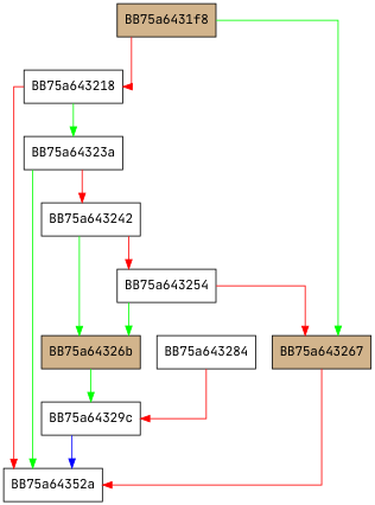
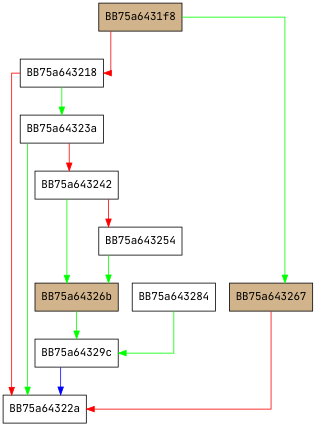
  digraph {
    fontname="JetBrains Mono"
    splines=ortho
    node [fillcolor=white fontname="JetBrains Mono" shape=box style=filled]
    edge [color=red fontname="JetBrains Mono"]
    BB75a6431f8 [fillcolor=tan]
    BB75a643267 [fillcolor=tan]
    BB75a643218
-   BB75a64322a [label=BB75a64352a]
+   BB75a64322a
    BB75a64323a
    BB75a643242
    BB75a64326b [fillcolor=tan]
    BB75a643254
    BB75a64329c
    BB75a643284
    BB75a6431f8 -> BB75a643267 [color=green]
    BB75a6431f8 -> BB75a643218
    BB75a643267 -> BB75a64322a
    BB75a643218 -> BB75a64322a
    BB75a643218 -> BB75a64323a [color=green]
    BB75a64323a -> BB75a64322a [color=green]
    BB75a64323a -> BB75a643242
    BB75a643242 -> BB75a64326b [color=green]
    BB75a643242 -> BB75a643254
    BB75a64326b -> BB75a64329c [color=green]
-   BB75a643254 -> BB75a643267
    BB75a643254 -> BB75a64326b [color=green]
    BB75a64329c -> BB75a64322a [color=blue]
-   BB75a643284 -> BB75a64329c
+   BB75a643284 -> BB75a64329c [color=green]
  }
